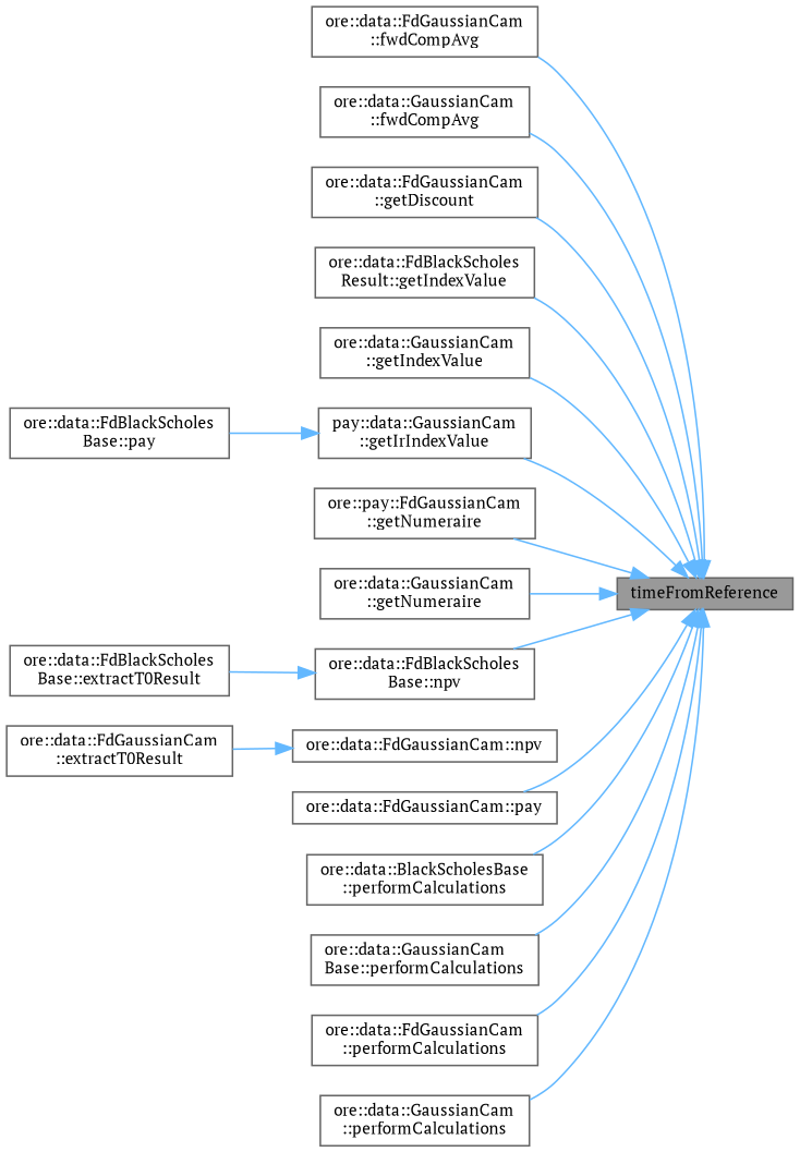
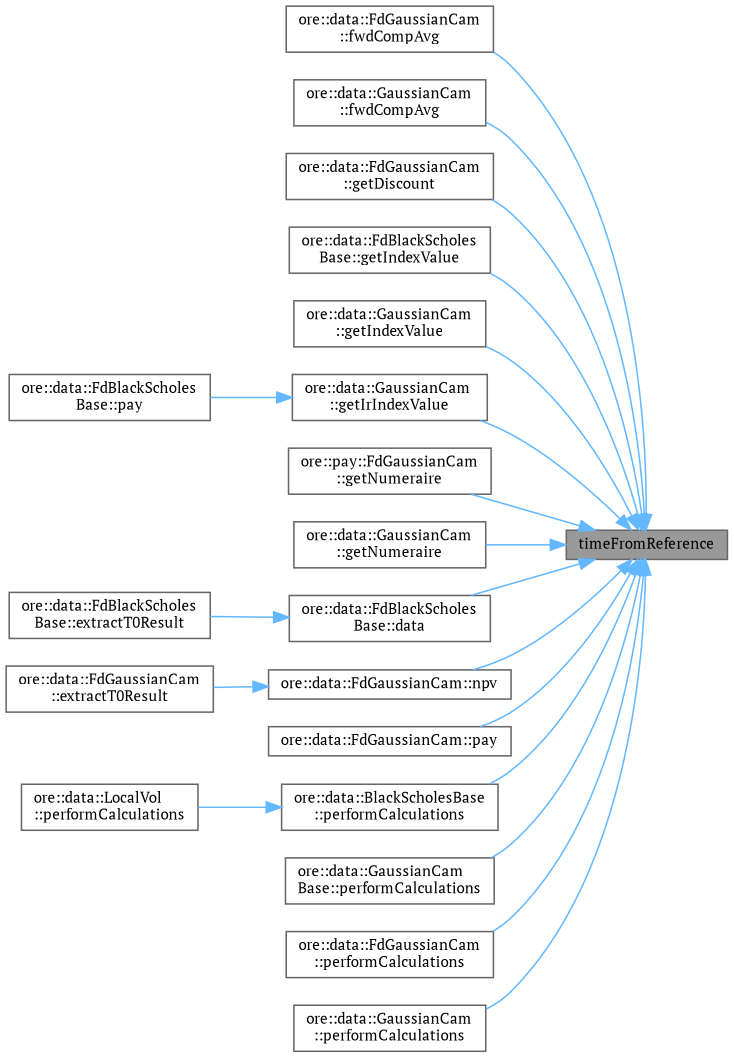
  digraph {
    fontname="PT Serif"
    rankdir=RL
    node [color=grey40 fillcolor=white fontname="PT Serif" fontsize=10 shape=box style=filled]
    edge [color=steelblue1 dir=back fontname="PT Serif" fontsize=10 labelfontname=Helvetica labelfontsize=10 style=solid]
    n1 [color=gray40 fillcolor=grey60 fontcolor=black height=0.2 label=timeFromReference width=0.4]
    n2 [height=0.2 label="ore::data::FdGaussianCam\l::fwdCompAvg" width=0.4]
    n3 [height=0.2 label="ore::data::GaussianCam\l::fwdCompAvg" width=0.4]
    n4 [height=0.2 label="ore::data::FdGaussianCam\l::getDiscount" width=0.4]
-   n5 [height=0.2 label="ore::data::FdBlackScholes\lResult::getIndexValue" width=0.4]
+   n5 [height=0.2 label="ore::data::FdBlackScholes\lBase::getIndexValue" width=0.4]
    n6 [height=0.2 label="ore::data::GaussianCam\l::getIndexValue" width=0.4]
-   n7 [height=0.2 label="pay::data::GaussianCam\l::getIrIndexValue" width=0.4]
+   n7 [height=0.2 label="ore::data::GaussianCam\l::getIrIndexValue" width=0.4]
    n8 [height=0.2 label="ore::pay::FdGaussianCam\l::getNumeraire" width=0.4]
    n9 [height=0.2 label="ore::data::GaussianCam\l::getNumeraire" width=0.4]
-   n10 [height=0.2 label="ore::data::FdBlackScholes\lBase::npv" width=0.4]
+   n10 [height=0.2 label="ore::data::FdBlackScholes\lBase::data" width=0.4]
    n11 [height=0.2 label="ore::data::FdGaussianCam::npv" width=0.4]
    n12 [height=0.2 label="ore::data::FdGaussianCam::pay" width=0.4]
    n13 [height=0.2 label="ore::data::BlackScholesBase\l::performCalculations" width=0.4]
    n14 [height=0.2 label="ore::data::GaussianCam\lBase::performCalculations" width=0.4]
    n15 [height=0.2 label="ore::data::FdGaussianCam\l::performCalculations" width=0.4]
    n16 [height=0.2 label="ore::data::GaussianCam\l::performCalculations" width=0.4]
    n17 [height=0.2 label="ore::data::FdBlackScholes\lBase::pay" width=0.4]
    n18 [height=0.2 label="ore::data::FdBlackScholes\lBase::extractT0Result" width=0.4]
    n19 [height=0.2 label="ore::data::FdGaussianCam\l::extractT0Result" width=0.4]
+   n20 [height=0.2 label="ore::data::LocalVol\l::performCalculations" width=0.4]
    n1 -> n2
    n1 -> n3
    n1 -> n4
    n1 -> n5
    n1 -> n6
    n1 -> n7
    n1 -> n8
    n1 -> n9
    n1 -> n10
+   n1 -> n11
    n1 -> n12
    n1 -> n13
    n1 -> n14
    n1 -> n15
    n1 -> n16
    n7 -> n17
    n10 -> n18
    n11 -> n19
+   n13 -> n20
  }
